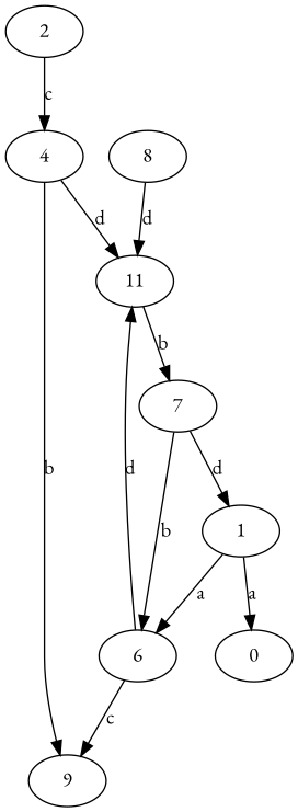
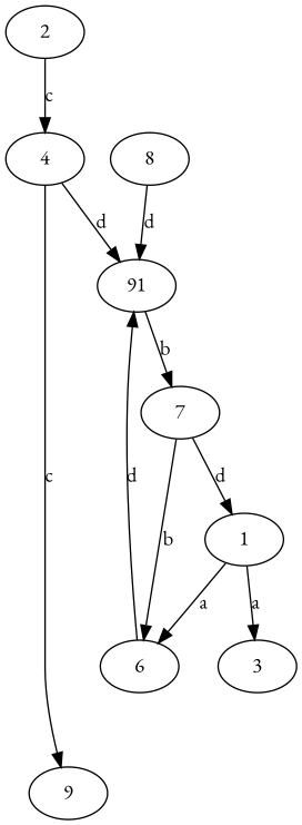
  strict digraph {
    fontname="EB Garamond"
    node [fontname="EB Garamond"]
    edge [fontname="EB Garamond"]
    2
    4
    9
-   11
+   11 [label=91]
    7
    n6 [label=8]
    6
    1
-   3 [label=0]
+   3
    2 -> 4 [label=c]
-   4 -> 9 [label=b]
+   4 -> 9 [label=c]
    4 -> 11 [label=d]
    11 -> 7 [label=b]
    7 -> 6 [label=b]
    7 -> 1 [label=d]
    n6 -> 11 [label=d]
-   6 -> 9 [label=c]
    6 -> 11 [label=d]
    1 -> 6 [label=a]
    1 -> 3 [label=a]
  }
